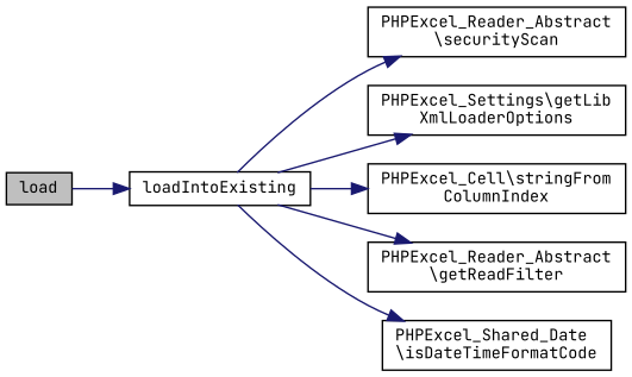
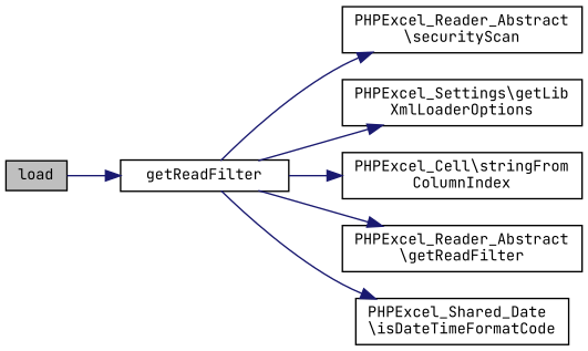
  digraph {
    rankdir=LR
    fontname="JetBrains Mono"
    node [color=black fillcolor=white fontname="JetBrains Mono" fontsize=10 shape=record style=filled]
    edge [color=midnightblue fontname="JetBrains Mono" fontsize=10 labelfontname=Helvetica labelfontsize=10 style=solid]
    n1 [fillcolor=grey75 fontcolor=black height=0.2 label=load width=0.4]
-   n2 [height=0.2 label=loadIntoExisting width=0.4]
+   n2 [height=0.2 label=getReadFilter width=0.4]
    n3 [height=0.2 label="PHPExcel_Reader_Abstract\l\\securityScan" width=0.4]
    n4 [height=0.2 label="PHPExcel_Settings\\getLib\lXmlLoaderOptions" width=0.4]
    n5 [height=0.2 label="PHPExcel_Cell\\stringFrom\lColumnIndex" width=0.4]
    n6 [height=0.2 label="PHPExcel_Reader_Abstract\l\\getReadFilter" width=0.4]
    n7 [height=0.2 label="PHPExcel_Shared_Date\l\\isDateTimeFormatCode" width=0.4]
    n1 -> n2
    n2 -> n3
    n2 -> n4
    n2 -> n5
    n2 -> n6
    n2 -> n7
  }
